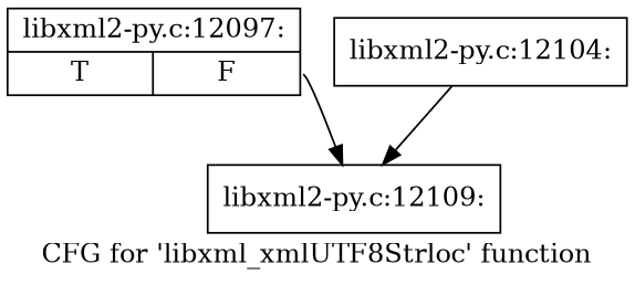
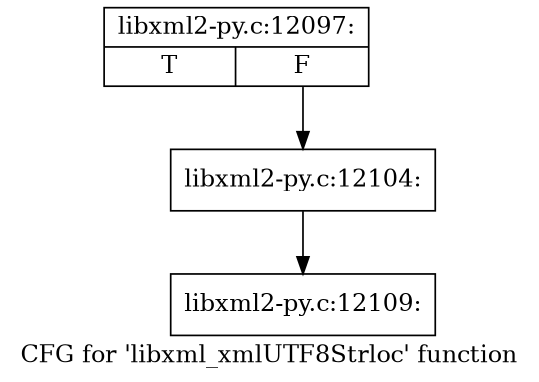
  digraph {
    label="CFG for 'libxml_xmlUTF8Strloc' function"
    node [shape=record]
    n1 [label="{libxml2-py.c:12097:|{<s0>T|<s1>F}}"]
    n2 [label="{libxml2-py.c:12104:}"]
    n3 [label="{libxml2-py.c:12109:}"]
-   n1 -> n3 [tailport=s1]
+   n1 -> n2 [tailport=s1]
    n2 -> n3
  }
